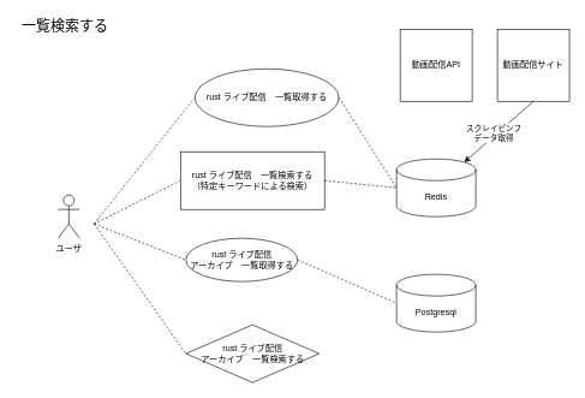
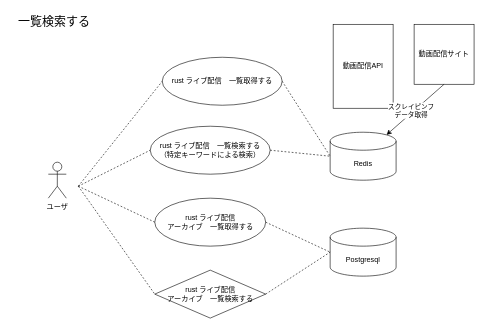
  <mxCell id="0" />
  <mxCell id="1" parent="0" />
  <mxCell id="2" value="ユーザ&lt;br&gt;" style="shape=umlActor;verticalLabelPosition=bottom;verticalAlign=top;html=1;outlineConnect=0;" parent="1" vertex="1"><mxGeometry x="80" y="270" width="30" height="60" as="geometry" /></mxCell>
  <mxCell id="3" value="rust ライブ配信　一覧取得する" style="ellipse;whiteSpace=wrap;html=1;" parent="1" vertex="1"><mxGeometry x="270" y="95" width="200" height="80" as="geometry" /></mxCell>
- <mxCell id="4" value="rust ライブ配信&lt;br&gt;アーカイブ　一覧取得する" style="ellipse;whiteSpace=wrap;html=1;" parent="1" vertex="1"><mxGeometry x="257.5" y="330" width="155" height="60" as="geometry" /></mxCell>
- <mxCell id="5" value="rust ライブ配信　一覧検索する&lt;br&gt;（特定キーワードによる検索）" style="whiteSpace=wrap;html=1;rounded=0;" parent="1" vertex="1"><mxGeometry x="250" y="210" width="200" height="80" as="geometry" /></mxCell>
+ <mxCell id="4" value="rust ライブ配信&lt;br&gt;アーカイブ　一覧取得する" style="ellipse;whiteSpace=wrap;html=1;" parent="1" vertex="1"><mxGeometry x="257.5" y="330" width="185" height="80" as="geometry" /></mxCell>
+ <mxCell id="5" value="rust ライブ配信　一覧検索する&lt;br&gt;（特定キーワードによる検索）" style="ellipse;whiteSpace=wrap;html=1;" parent="1" vertex="1"><mxGeometry x="250" y="210" width="200" height="80" as="geometry" /></mxCell>
  <mxCell id="6" value="rust ライブ配信&lt;br&gt;アーカイブ　一覧検索する" style="rhombus;whiteSpace=wrap;html=1;" parent="1" vertex="1"><mxGeometry x="257.5" y="450" width="185" height="80" as="geometry" /></mxCell>
  <mxCell id="7" value="" style="endArrow=none;dashed=1;html=1;rounded=0;entryX=0;entryY=0.5;entryDx=0;entryDy=0;" parent="1" target="3" edge="1"><mxGeometry width="50" height="50" relative="1" as="geometry"><mxPoint x="130" y="310" as="sourcePoint" /><mxPoint x="250" y="140" as="targetPoint" /></mxGeometry></mxCell>
  <mxCell id="8" value="" style="endArrow=none;dashed=1;html=1;rounded=0;entryX=0;entryY=0.5;entryDx=0;entryDy=0;" parent="1" target="5" edge="1"><mxGeometry width="50" height="50" relative="1" as="geometry"><mxPoint x="130" y="310" as="sourcePoint" /><mxPoint x="260" y="140" as="targetPoint" /></mxGeometry></mxCell>
  <mxCell id="9" value="" style="endArrow=none;dashed=1;html=1;rounded=0;entryX=0;entryY=0.5;entryDx=0;entryDy=0;" parent="1" target="4" edge="1"><mxGeometry width="50" height="50" relative="1" as="geometry"><mxPoint x="130" y="310" as="sourcePoint" /><mxPoint x="260" y="260" as="targetPoint" /></mxGeometry></mxCell>
  <mxCell id="10" value="" style="endArrow=none;dashed=1;html=1;rounded=0;entryX=0;entryY=0.5;entryDx=0;entryDy=0;" parent="1" target="6" edge="1"><mxGeometry width="50" height="50" relative="1" as="geometry"><mxPoint x="130" y="310" as="sourcePoint" /><mxPoint x="267.5" y="380" as="targetPoint" /></mxGeometry></mxCell>
  <mxCell id="11" value="Redis" style="shape=cylinder3;whiteSpace=wrap;html=1;boundedLbl=1;backgroundOutline=1;size=15;" parent="1" vertex="1"><mxGeometry x="550" y="220" width="110" height="80" as="geometry" /></mxCell>
  <mxCell id="12" value="Postgresql" style="shape=cylinder3;whiteSpace=wrap;html=1;boundedLbl=1;backgroundOutline=1;size=15;" parent="1" vertex="1"><mxGeometry x="550" y="380" width="110" height="80" as="geometry" /></mxCell>
- <mxCell id="13" value="動画配信API" style="whiteSpace=wrap;html=1;aspect=fixed;" parent="1" vertex="1"><mxGeometry x="555" y="40" width="100" height="100" as="geometry" /></mxCell>
+ <mxCell id="13" value="動画配信API" style="whiteSpace=wrap;html=1;aspect=fixed;" parent="1" vertex="1"><mxGeometry x="555" y="40" width="100" height="140" as="geometry" /></mxCell>
  <mxCell id="14" value="動画配信サイト" style="whiteSpace=wrap;html=1;aspect=fixed;" parent="1" vertex="1"><mxGeometry x="690" y="40" width="100" height="100" as="geometry" /></mxCell>
  <mxCell id="15" value="" style="endArrow=none;dashed=1;html=1;rounded=0;exitX=1;exitY=0.5;exitDx=0;exitDy=0;" parent="1" source="3" edge="1"><mxGeometry width="50" height="50" relative="1" as="geometry"><mxPoint x="400" y="340" as="sourcePoint" /><mxPoint x="550" y="260" as="targetPoint" /></mxGeometry></mxCell>
  <mxCell id="16" value="" style="endArrow=none;dashed=1;html=1;rounded=0;exitX=1;exitY=0.5;exitDx=0;exitDy=0;entryX=0;entryY=0.5;entryDx=0;entryDy=0;entryPerimeter=0;" parent="1" source="5" target="11" edge="1"><mxGeometry width="50" height="50" relative="1" as="geometry"><mxPoint x="460" y="140" as="sourcePoint" /><mxPoint x="550" y="260" as="targetPoint" /></mxGeometry></mxCell>
  <mxCell id="17" value="" style="endArrow=none;dashed=1;html=1;rounded=0;exitX=1;exitY=0.5;exitDx=0;exitDy=0;entryX=0;entryY=0.5;entryDx=0;entryDy=0;entryPerimeter=0;" parent="1" source="4" target="12" edge="1"><mxGeometry width="50" height="50" relative="1" as="geometry"><mxPoint x="460" y="140" as="sourcePoint" /><mxPoint x="560" y="270" as="targetPoint" /></mxGeometry></mxCell>
+ <mxCell id="18" value="" style="endArrow=none;dashed=1;html=1;rounded=0;exitX=1;exitY=0.5;exitDx=0;exitDy=0;entryX=0;entryY=0.5;entryDx=0;entryDy=0;entryPerimeter=0;" parent="1" source="6" target="12" edge="1"><mxGeometry width="50" height="50" relative="1" as="geometry"><mxPoint x="452.5" y="380" as="sourcePoint" /><mxPoint x="560" y="430" as="targetPoint" /></mxGeometry></mxCell>
  <mxCell id="19" value="" style="endArrow=classic;html=1;rounded=0;exitX=0.5;exitY=1;exitDx=0;exitDy=0;entryX=0.855;entryY=0;entryDx=0;entryDy=4.35;entryPerimeter=0;" parent="1" source="14" target="11" edge="1"><mxGeometry width="50" height="50" relative="1" as="geometry"><mxPoint x="615" y="150" as="sourcePoint" /><mxPoint x="615" y="230" as="targetPoint" /></mxGeometry></mxCell>
  <mxCell id="20" value="スクレイピンフ&lt;br&gt;データ取得" style="edgeLabel;html=1;align=center;verticalAlign=middle;resizable=0;points=[];" parent="19" vertex="1" connectable="0"><mxGeometry x="0.113" y="-4" relative="1" as="geometry"><mxPoint as="offset" /></mxGeometry></mxCell>
  <mxCell id="21" value="一覧検索する" style="text;html=1;strokeColor=none;fillColor=none;align=center;verticalAlign=middle;whiteSpace=wrap;rounded=0;fontSize=20;" parent="1" vertex="1"><mxGeometry x="20" y="20" width="140" height="30" as="geometry" /></mxCell>
